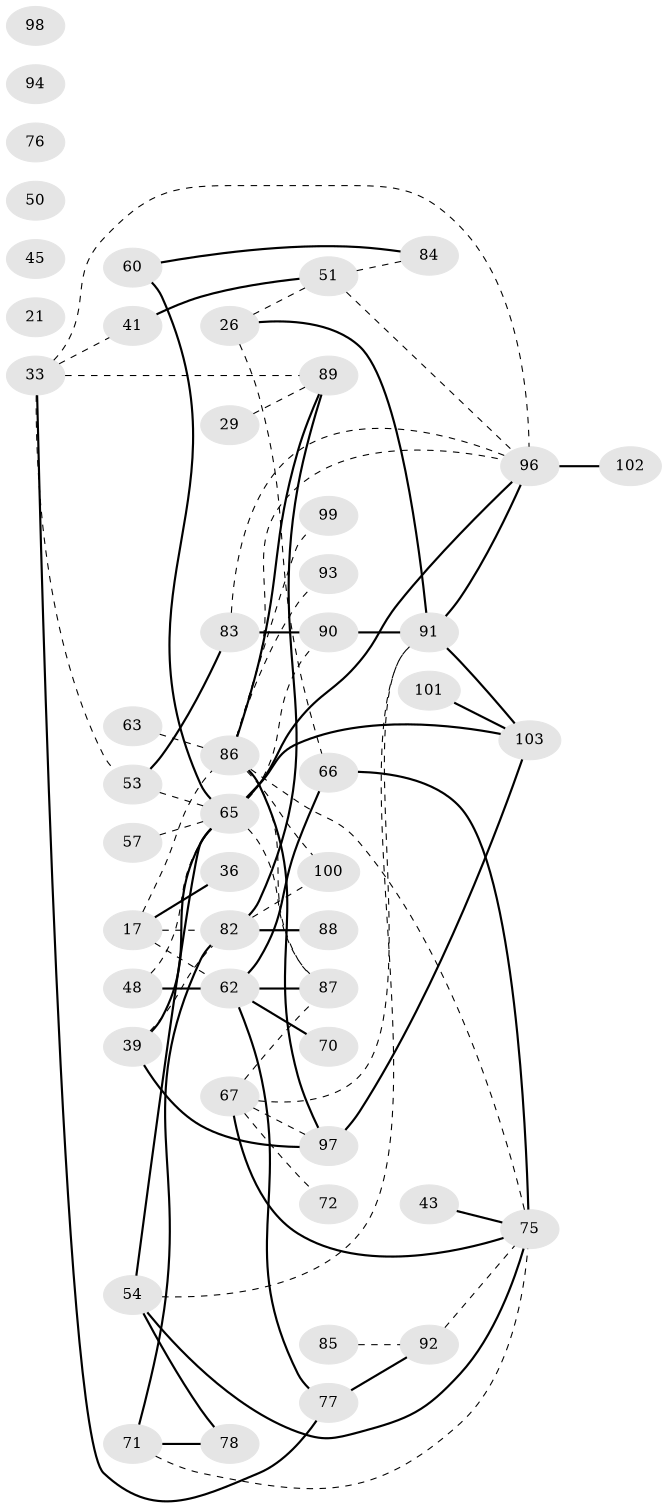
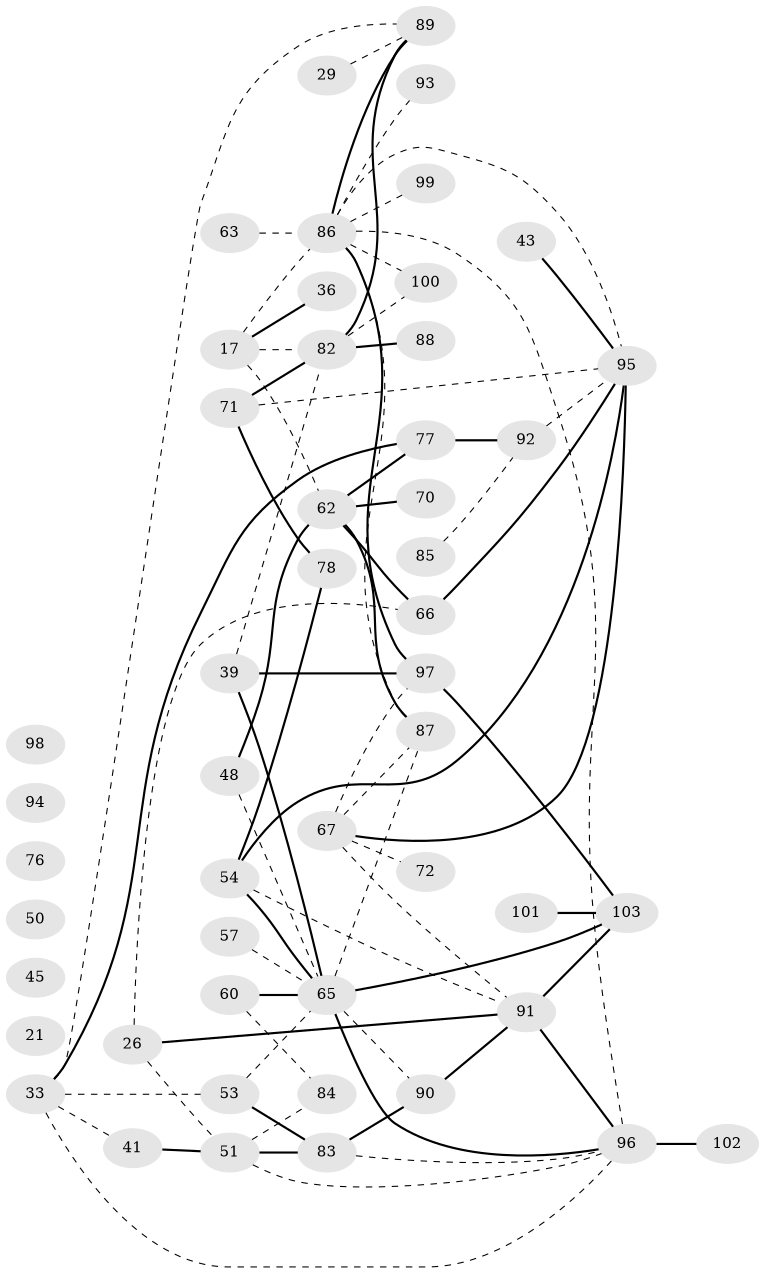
  graph {
    rankdir=LR
    node [color=gray90 style=filled]
    edge [style=bold]
    17 [super="+4"]
    36
    62 [super="+37"]
    82 [super="+24"]
    86 [super="+23+81+58+73"]
    66 [super="+25"]
    77
    70
    87 [super="+61+75"]
    89
    88
    100
    96 [super="+64+49"]
    97 [super="+34+35+80"]
-   95 [super="+32" label=75]
+   95 [super="+32"]
    93
    99
    21
    51 [super="+14"]
    83 [super="+30+10+52+74"]
    84
    26
    91 [super="+20+55"]
    103 [super="+68"]
    29
    33 [super="+7"]
    41 [super="+5"]
    53 [super="+31"]
    65 [super="+6"]
    92
    102
    90 [super="+1"]
    39
    43
    45
    48 [super="+38"]
    50
    54 [super="+44"]
    78 [super="+19+8"]
    57
    60
    63
    67 [super="+59"]
    72
    71 [super="+13"]
    76 [super="+9"]
    85
    94
    98
    101
    17 -- 36
    17 -- 62 [style=dashed weight=2]
    17 -- 82 [style=dashed weight=3]
    17 -- 86 [style=dashed weight=2]
    62 -- 66
    62 -- 77
    62 -- 70
    62 -- 87 [weight=2]
    82 -- 89
    82 -- 88
    82 -- 100 [style=dashed]
    86 -- 87 [style=dashed weight=4]
    86 -- 89
    86 -- 100 [style=dashed]
    86 -- 96 [style=dashed weight=2]
    86 -- 97 [weight=2]
    86 -- 95 [style=dashed weight=2]
    86 -- 93 [style=dashed]
    86 -- 99 [style=dashed]
    66 -- 95
    77 -- 92
    96 -- 102
    97 -- 103 [weight=2]
    51 -- 96 [style=dashed]
+   51 -- 83 [weight=2]
    51 -- 84 [style=dashed]
    83 -- 96 [style=dashed]
    83 -- 90
    26 -- 66 [style=dashed]
    26 -- 51 [style=dashed]
    26 -- 91
    91 -- 96
    91 -- 103
    29 -- 89 [style=dashed]
    33 -- 77
    33 -- 89 [style=dashed]
    33 -- 96 [style=dashed]
    33 -- 41 [style=dashed]
    33 -- 53 [style=dashed]
    41 -- 51
    53 -- 83
    53 -- 65 [style=dashed weight=2]
    65 -- 87 [style=dashed weight=2]
    65 -- 96 [weight=2]
    65 -- 103
    65 -- 90 [style=dashed]
    92 -- 95 [style=dashed]
    90 -- 91
    39 -- 82 [style=dashed]
    39 -- 97
    39 -- 65
    43 -- 95
    48 -- 62
    48 -- 65 [style=dashed]
    54 -- 95
    54 -- 91 [style=dashed weight=2]
    54 -- 65
    54 -- 78
    57 -- 65 [style=dashed]
-   60 -- 84
+   60 -- 84 [style=dashed]
    60 -- 65 [weight=2]
    63 -- 86 [style=dashed]
    67 -- 87 [style=dashed weight=2]
    67 -- 97 [style=dashed]
    67 -- 95
    67 -- 91 [style=dashed weight=2]
    67 -- 72 [style=dashed]
    71 -- 82
    71 -- 95 [style=dashed]
    71 -- 78
    85 -- 92 [style=dashed]
    101 -- 103
  }
